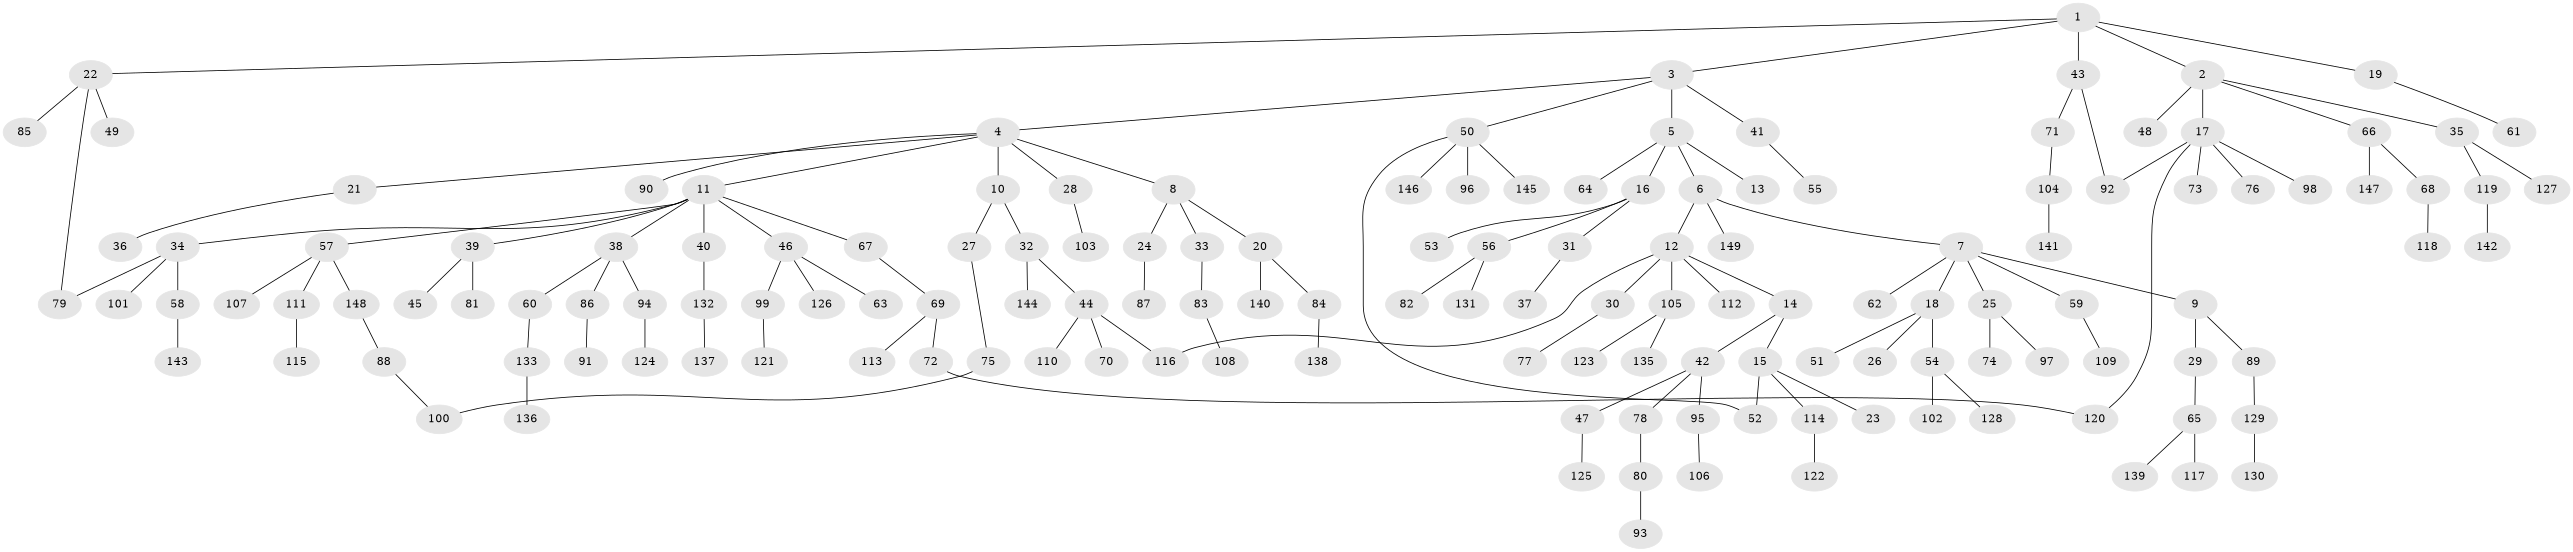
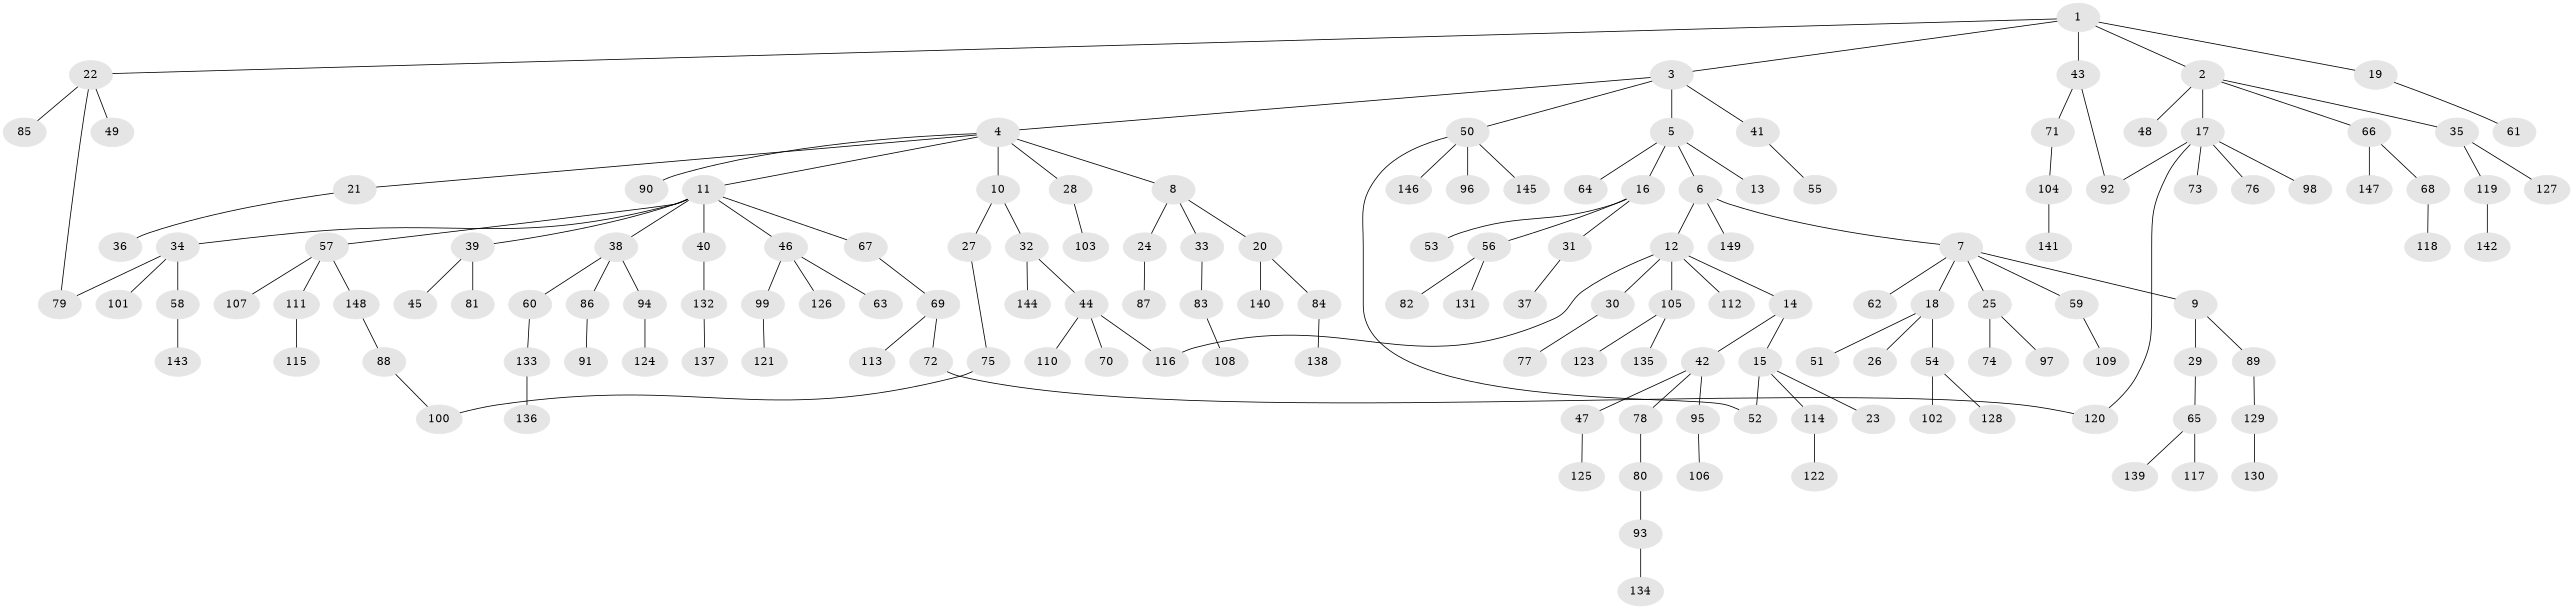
  graph {
    node [color=gray90 style=filled]
    1
    2
    3
    19
    22
    43
    17
    35
    48
    66
    4
    5
    41
    50
    61
    49
    79
    85
    92
    71
    73
    76
    98
    120
    119
    127
    68
    147
    8
    10
    11
    21
    28
    90
    6
    13
    16
    64
    55
    52
    96
    145
    146
    20
    24
    33
    27
    32
    34
    38
    39
    40
    46
    57
    67
    36
    103
    7
    12
    149
    31
    53
    56
    9
    18
    25
    59
    62
    14
    30
    105
    112
    116
    29
    89
    26
    51
    54
    74
    97
    109
    84
    140
    87
    83
    65
    129
    75
    44
    144
    58
    101
    60
    86
    94
    45
    81
    132
    63
    99
    126
    107
    111
    148
    69
    15
    42
    77
    123
    135
    23
    114
    47
    78
    95
    122
    37
    82
    131
    102
    128
    138
    100
    117
    139
    70
    110
    108
    143
    142
    133
    91
    124
    137
    125
    80
    106
    104
    121
    115
    88
    136
    118
    72
    113
    141
    93
+   134
    130
    1 -- 2
    1 -- 3
    1 -- 19
    1 -- 22
    1 -- 43
    2 -- 17
    2 -- 35
    2 -- 48
    2 -- 66
    3 -- 4
    3 -- 5
    3 -- 41
    3 -- 50
    19 -- 61
    22 -- 49
    22 -- 79
    22 -- 85
    43 -- 92
    43 -- 71
    17 -- 92
    17 -- 73
    17 -- 76
    17 -- 98
    17 -- 120
    35 -- 119
    35 -- 127
    66 -- 68
    66 -- 147
    4 -- 8
    4 -- 10
    4 -- 11
    4 -- 21
    4 -- 28
    4 -- 90
    5 -- 6
    5 -- 13
    5 -- 16
    5 -- 64
    41 -- 55
    50 -- 52
    50 -- 96
    50 -- 145
    50 -- 146
    71 -- 104
    119 -- 142
    68 -- 118
    8 -- 20
    8 -- 24
    8 -- 33
    10 -- 27
    10 -- 32
    11 -- 34
    11 -- 38
    11 -- 39
    11 -- 40
    11 -- 46
    11 -- 57
    11 -- 67
    21 -- 36
    28 -- 103
    6 -- 7
    6 -- 12
    6 -- 149
    16 -- 31
    16 -- 53
    16 -- 56
    20 -- 84
    20 -- 140
    24 -- 87
    33 -- 83
    27 -- 75
    32 -- 44
    32 -- 144
    34 -- 79
    34 -- 58
    34 -- 101
    38 -- 60
    38 -- 86
    38 -- 94
    39 -- 45
    39 -- 81
    40 -- 132
    46 -- 63
    46 -- 99
    46 -- 126
    57 -- 107
    57 -- 111
    57 -- 148
    67 -- 69
    7 -- 9
    7 -- 18
    7 -- 25
    7 -- 59
    7 -- 62
    12 -- 14
    12 -- 30
    12 -- 105
    12 -- 112
    12 -- 116
    31 -- 37
    56 -- 82
    56 -- 131
    9 -- 29
    9 -- 89
    18 -- 26
    18 -- 51
    18 -- 54
    25 -- 74
    25 -- 97
    59 -- 109
    14 -- 15
    14 -- 42
    30 -- 77
    105 -- 123
    105 -- 135
    29 -- 65
    89 -- 129
    54 -- 102
    54 -- 128
    84 -- 138
    83 -- 108
    65 -- 117
    65 -- 139
    129 -- 130
    75 -- 100
    44 -- 116
    44 -- 70
    44 -- 110
    58 -- 143
    60 -- 133
    86 -- 91
    94 -- 124
    132 -- 137
    99 -- 121
    111 -- 115
    148 -- 88
    69 -- 72
    69 -- 113
    15 -- 52
    15 -- 23
    15 -- 114
    42 -- 47
    42 -- 78
    42 -- 95
    114 -- 122
    47 -- 125
    78 -- 80
    95 -- 106
    133 -- 136
    80 -- 93
    104 -- 141
    88 -- 100
    72 -- 120
+   93 -- 134
  }
